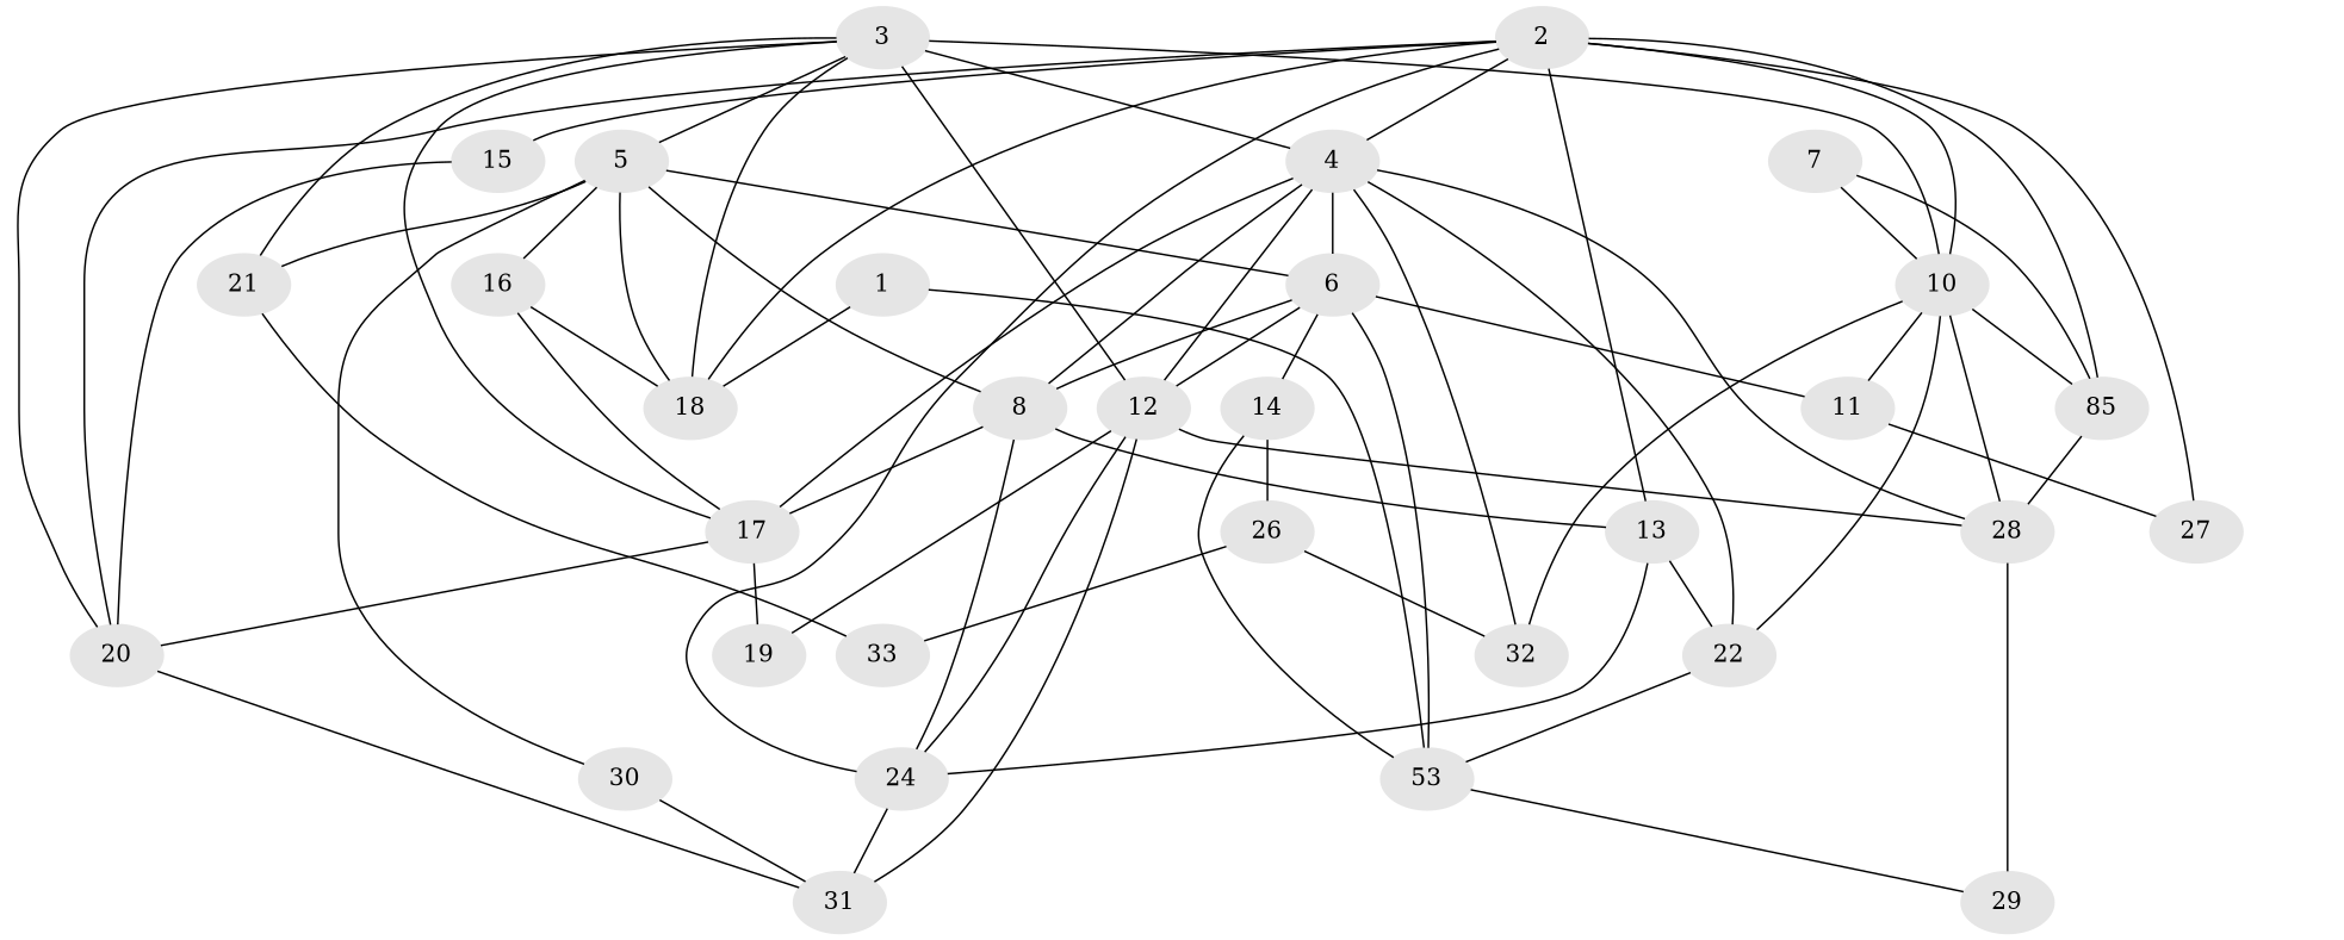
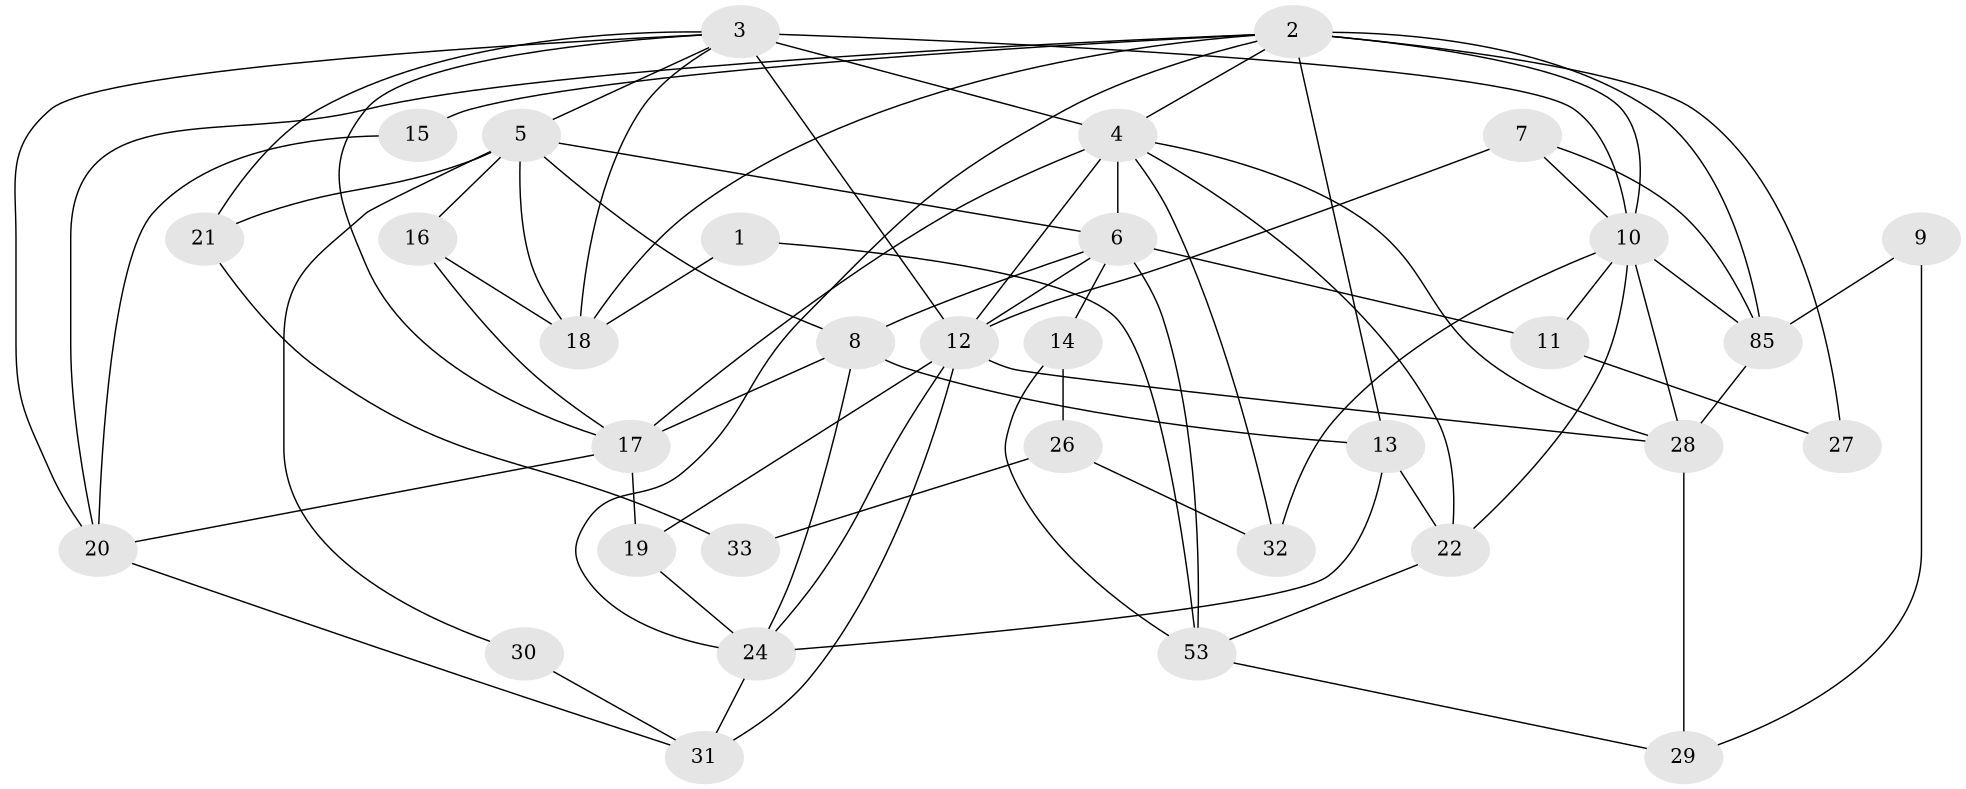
  graph {
    node [color=gray90 style=filled]
    edge [weight=1.0]
    1
    18
    n3 [label=53]
    29
    2
    4
    10
    13
    15
    20
    24
    n12 [label=85]
    27
    12
    17
    6
    8
    22
    28
    32
    11
    31
    3
    5
    21
    16
    30
    19
    33
    14
    26
    7
+   9
    1 -- 18
    1 -- n3
    n3 -- 29
    2 -- 18
    2 -- 4
    2 -- 10
    2 -- 13
    2 -- 15
    2 -- 20
    2 -- 24
    2 -- n12
    2 -- 27 [weight=2.0]
    4 -- 12
    4 -- 17
    4 -- 6 [weight=2.0]
-   4 -- 8
    4 -- 22
    4 -- 28
    4 -- 32 [weight=2.0]
    10 -- n12
    10 -- 22
    10 -- 28 [weight=4.0]
    10 -- 32
    10 -- 11
    13 -- 24
    13 -- 22
    15 -- 20
    20 -- 31
    24 -- 31
    n12 -- 28
    12 -- 24
    12 -- 28
    12 -- 31
    12 -- 19
    17 -- 20
    17 -- 19
    6 -- n3
    6 -- 12 [weight=3.0]
    6 -- 8
    6 -- 11
    6 -- 14
    8 -- 13 [weight=3.0]
    8 -- 24
    8 -- 17 [weight=2.0]
    22 -- n3
    28 -- 29
    11 -- 27
    3 -- 18
    3 -- 4 [weight=2.0]
    3 -- 10 [weight=3.0]
    3 -- 20 [weight=2.0]
    3 -- 12 [weight=2.0]
    3 -- 17
    3 -- 5
    3 -- 21 [weight=2.0]
    5 -- 18 [weight=2.0]
    5 -- 6
    5 -- 8
    5 -- 21 [weight=3.0]
    5 -- 16
    5 -- 30
    21 -- 33
    16 -- 18
    16 -- 17
    30 -- 31
+   19 -- 24
    14 -- n3
    14 -- 26
    26 -- 32
    26 -- 33
    7 -- 10
    7 -- n12
+   7 -- 12
+   9 -- 29
+   9 -- n12
  }
